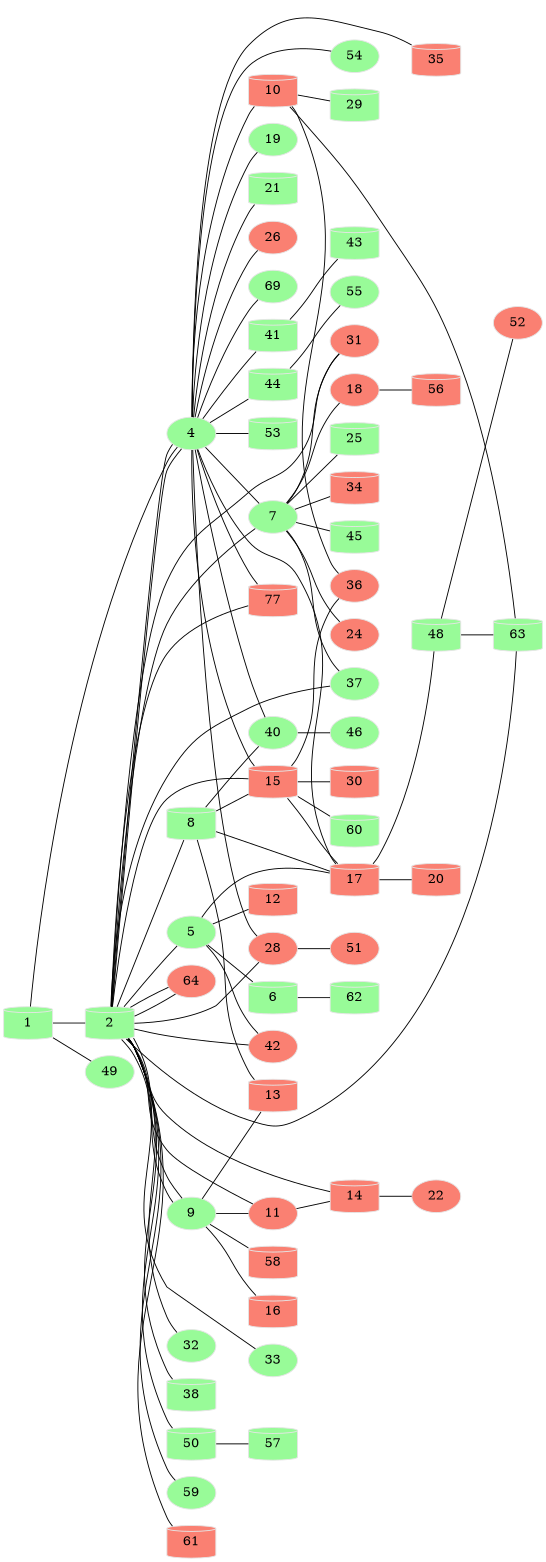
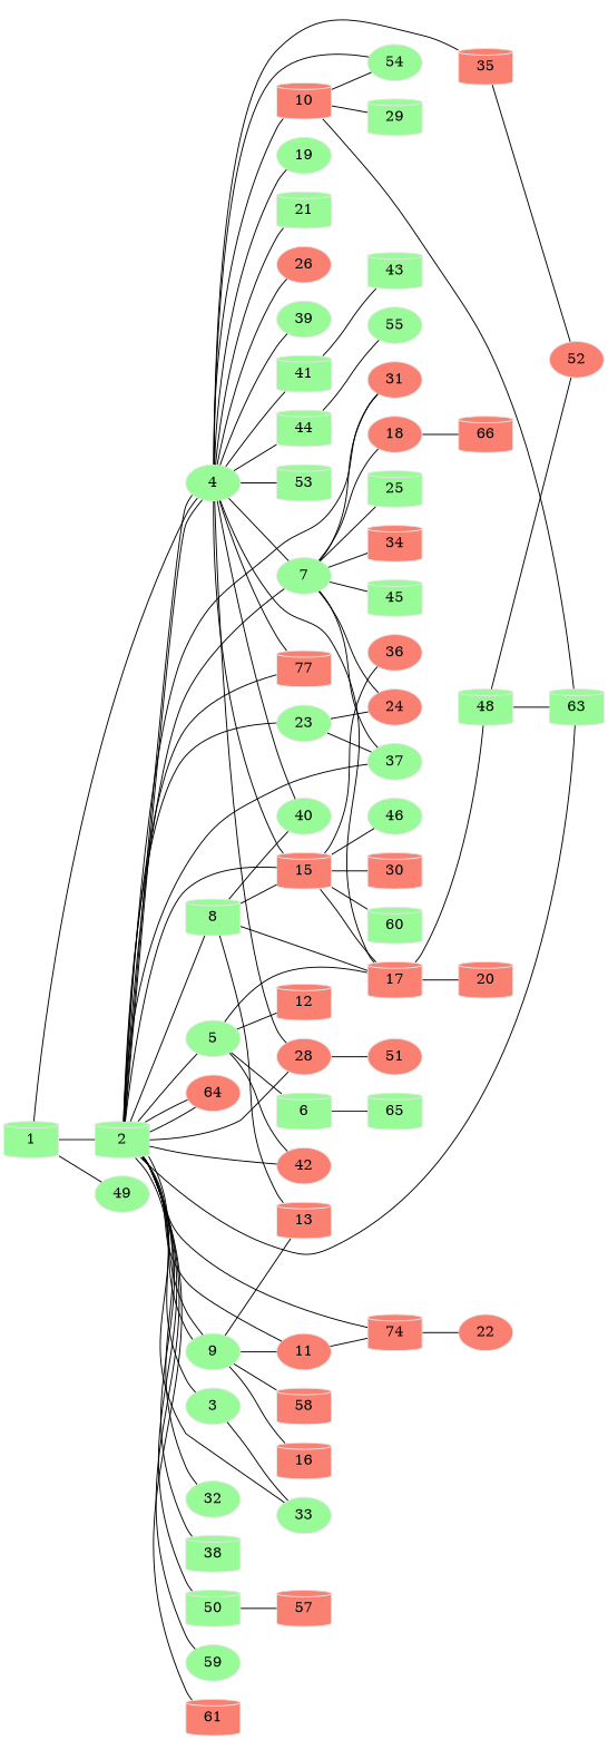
  graph {
    rankdir=LR
    node [color=gray90 fillcolor=palegreen shape=cylinder style=filled]
    1
    2
    4 [shape=ellipse]
    49 [shape=ellipse]
+   3 [shape=ellipse]
    5 [shape=ellipse]
    7 [shape=ellipse]
    8
    9 [shape=ellipse]
    11 [fillcolor=salmon shape=ellipse]
-   14 [fillcolor=salmon]
+   14 [fillcolor=salmon label=74]
    15 [fillcolor=salmon]
+   23 [shape=ellipse]
    n14 [fillcolor=salmon label=77]
    28 [fillcolor=salmon shape=ellipse]
    31 [fillcolor=salmon shape=ellipse]
    32 [shape=ellipse]
    33 [shape=ellipse]
    37 [shape=ellipse]
    38
    42 [fillcolor=salmon shape=ellipse]
    50
    59 [shape=ellipse]
    61 [fillcolor=salmon]
    63
    64 [fillcolor=salmon shape=ellipse]
    10 [fillcolor=salmon]
    17 [fillcolor=salmon]
    19 [shape=ellipse]
    21
    26 [fillcolor=salmon shape=ellipse]
    35 [fillcolor=salmon]
-   39 [shape=ellipse label=69]
+   39 [shape=ellipse]
    40 [shape=ellipse]
    41
    44
    53
    54 [shape=ellipse]
    6
    12 [fillcolor=salmon]
    18 [fillcolor=salmon shape=ellipse]
    24 [fillcolor=salmon shape=ellipse]
    25
    34 [fillcolor=salmon]
    45
    13 [fillcolor=salmon]
    16 [fillcolor=salmon]
    58 [fillcolor=salmon]
    22 [fillcolor=salmon shape=ellipse]
    36 [fillcolor=salmon shape=ellipse]
    30 [fillcolor=salmon]
    60
    51 [fillcolor=salmon shape=ellipse]
-   57
+   57 [fillcolor=salmon]
    29
    20 [fillcolor=salmon]
    48
    52 [fillcolor=salmon shape=ellipse]
    46 [shape=ellipse]
    43
    55 [shape=ellipse]
-   62
-   56 [fillcolor=salmon]
+   62 [label=65]
+   56 [fillcolor=salmon label=66]
    1 -- 2
    1 -- 4
    1 -- 49
    2 -- 4
    2 -- 4
+   2 -- 3
    2 -- 5
    2 -- 7
    2 -- 8
    2 -- 9
    2 -- 9
    2 -- 11
    2 -- 14
    2 -- 15
+   2 -- 23
    2 -- n14
    2 -- 28
    2 -- 31
    2 -- 32
    2 -- 33
    2 -- 37
    2 -- 38
    2 -- 42
    2 -- 50
    2 -- 59
    2 -- 61
    2 -- 63
    2 -- 64
    2 -- 64
    4 -- 7
    4 -- 15
    4 -- n14
    4 -- 28
    4 -- 10
    4 -- 17
    4 -- 19
    4 -- 21
    4 -- 26
    4 -- 35
    4 -- 39
    4 -- 40
    4 -- 41
    4 -- 44
    4 -- 53
    4 -- 54
+   3 -- 33
    5 -- 42
    5 -- 17
    5 -- 6
    5 -- 12
    7 -- 31
    7 -- 37
    7 -- 18
    7 -- 24
    7 -- 25
    7 -- 34
    7 -- 45
    8 -- 15
    8 -- 17
    8 -- 40
    8 -- 13
    9 -- 11
    9 -- 13
    9 -- 16
    9 -- 58
    11 -- 14
    14 -- 22
    15 -- 17
    15 -- 36
    15 -- 30
    15 -- 60
+   23 -- 37
+   23 -- 24
    28 -- 51
    50 -- 57
    10 -- 63
-   10 -- 36
+   10 -- 54
    10 -- 29
    17 -- 20
    17 -- 48
-   40 -- 46
+   35 -- 52
+   15 -- 46
    41 -- 43
    44 -- 55
    6 -- 62
    18 -- 56
    48 -- 63
    48 -- 52
  }
